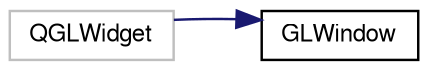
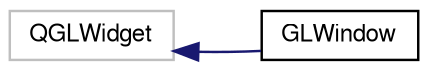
  digraph {
    rankdir=LR
    node [fillcolor=white fontname=FreeSans fontsize=10 shape=record style=filled]
    n1 [color=grey75 height=0.2 label=QGLWidget width=0.4]
    n2 [color=black height=0.2 label=GLWindow width=0.4]
-   n2 -> n1 [color=midnightblue dir=back fontname=FreeSans fontsize=10 labelfontname=FreeSans labelfontsize=10 style=solid]
+   n1 -> n2 [color=midnightblue dir=back fontname=FreeSans fontsize=10 labelfontname=FreeSans labelfontsize=10 style=solid]
  }
